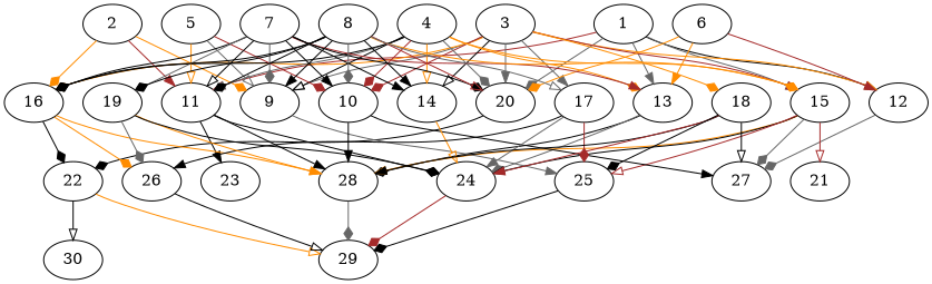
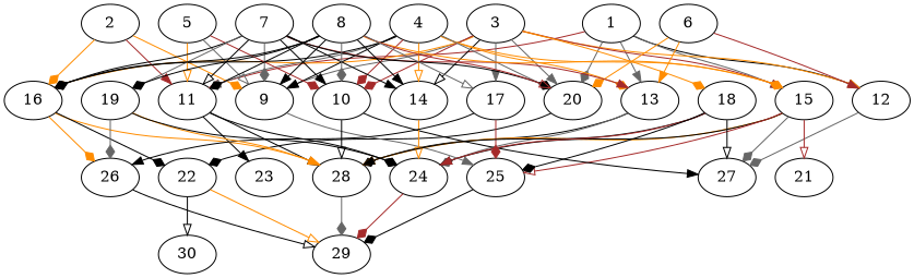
  digraph {
    node [alpha=0.11]
    edge [arrowhead=diamond color=black]
    1 [alpha=0.18 expect_size=34278400]
    11 [alpha=0.02 expect_size=43364352]
    12 [alpha=0.14 expect_size=38633472]
    13 [alpha=0.12 expect_size=47349760]
    15 [alpha=0.15 expect_size=46499840]
    20 [alpha=0.06 expect_size=32334848]
    28 [alpha=0.07 expect_size=39527424]
    23 [alpha=0.07 expect_size=26931200]
    24 [alpha=0.18 expect_size=7019520]
    27 [expect_size=13457408]
    25 [alpha=0.08 expect_size=32494592]
    21 [alpha=0.19 expect_size=38003712]
    22 [alpha=0.15 expect_size=41555968]
    29 [alpha=0.15 expect_size=47232000]
    30 [alpha=0.20 expect_size=10615808]
    2 [alpha=0.04 expect_size=11920384]
    9 [alpha=0.18 expect_size=32531456]
    16 [alpha=0.17 expect_size=10106880]
    26 [alpha=0.10 expect_size=21574656]
    3 [alpha=0.04 expect_size=40996864]
    10 [alpha=0.02 expect_size=43898880]
    14 [expect_size=9759744]
    17 [expect_size=21695488]
    18 [alpha=0.03 expect_size=48317440]
    4 [alpha=0.16 expect_size=51828736]
    5 [alpha=0.05 expect_size=51065856]
    6 [alpha=0.05 expect_size=31003648]
    7 [expect_size=50700288]
    19 [alpha=0.04 expect_size=37965824]
    8 [alpha=0.16 expect_size=42706944]
    1 -> 11 [arrowhead=onormal color=brown]
    1 -> 12 [arrowhead=onormal]
    1 -> 13 [arrowhead=normal color=gray40]
    1 -> 15 [arrowhead=onormal color=gray40]
    1 -> 20 [color=gray40]
    11 -> 28 [arrowhead=normal]
    11 -> 23 [arrowhead=normal]
    11 -> 24
    12 -> 27 [color=gray40]
    13 -> 28
    13 -> 24 [color=gray40]
    15 -> 28 [arrowhead=normal color=darkorange]
    15 -> 24 [arrowhead=onormal]
    15 -> 27 [color=gray40]
    15 -> 25 [arrowhead=onormal color=brown]
    15 -> 21 [arrowhead=onormal color=brown]
    20 -> 22
    28 -> 29 [color=gray40]
    24 -> 29 [color=brown]
    25 -> 29
    22 -> 29 [arrowhead=onormal color=darkorange]
    22 -> 30 [arrowhead=onormal]
    2 -> 11 [arrowhead=normal color=brown]
    2 -> 9 [color=darkorange]
    2 -> 16 [color=darkorange]
    9 -> 25 [arrowhead=normal color=gray40]
    16 -> 28 [arrowhead=normal color=darkorange]
    16 -> 22
    16 -> 26 [color=darkorange]
    26 -> 29 [arrowhead=onormal]
    3 -> 12 [arrowhead=normal color=darkorange]
    3 -> 15 [arrowhead=normal color=brown]
    3 -> 20 [arrowhead=normal color=gray40]
    3 -> 9 [arrowhead=onormal color=gray40]
    3 -> 16 [color=darkorange]
    3 -> 10 [color=brown]
    3 -> 14 [arrowhead=onormal]
    3 -> 17 [arrowhead=normal color=gray40]
    3 -> 18 [color=darkorange]
-   10 -> 28 [arrowhead=normal]
+   10 -> 28 [arrowhead=onormal]
    10 -> 27 [arrowhead=normal]
    14 -> 24 [arrowhead=onormal color=darkorange]
-   17 -> 24 [arrowhead=normal color=gray40]
    17 -> 25 [color=brown]
    17 -> 26 [arrowhead=normal]
    18 -> 28 [arrowhead=normal]
    18 -> 24 [arrowhead=normal color=brown]
    18 -> 27 [arrowhead=onormal]
    18 -> 25
    4 -> 11 [arrowhead=normal color=gray40]
    4 -> 13 [color=darkorange]
    4 -> 15 [color=darkorange]
    4 -> 20 [color=gray40]
-   4 -> 9 [arrowhead=onormal]
+   4 -> 9 [arrowhead=normal]
    4 -> 16
    4 -> 10 [color=brown]
    4 -> 14 [arrowhead=onormal color=darkorange]
    5 -> 11 [arrowhead=onormal color=darkorange]
    5 -> 9 [arrowhead=onormal color=gray40]
    5 -> 10 [color=brown]
    6 -> 12 [arrowhead=normal color=brown]
    6 -> 13 [arrowhead=normal color=darkorange]
    6 -> 20 [color=darkorange]
    7 -> 11 [arrowhead=onormal]
    7 -> 13 [arrowhead=normal color=brown]
    7 -> 20
    7 -> 9 [color=gray40]
    7 -> 16
    7 -> 10 [arrowhead=normal]
    7 -> 14 [arrowhead=normal]
    7 -> 19 [color=gray40]
    19 -> 28 [arrowhead=normal color=darkorange]
    19 -> 24
    19 -> 26 [color=gray40]
    8 -> 11
    8 -> 15 [color=darkorange]
    8 -> 20 [arrowhead=onormal color=brown]
    8 -> 9 [arrowhead=normal]
    8 -> 16
    8 -> 10 [color=gray40]
    8 -> 14 [arrowhead=normal]
    8 -> 17 [arrowhead=onormal color=gray40]
    8 -> 19
  }
